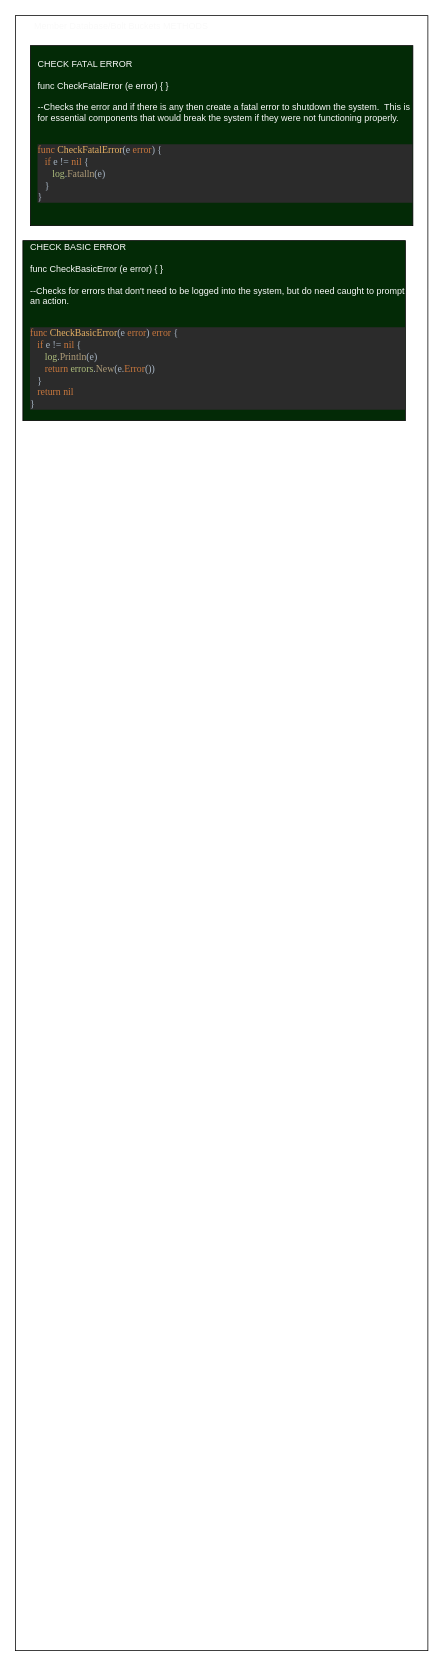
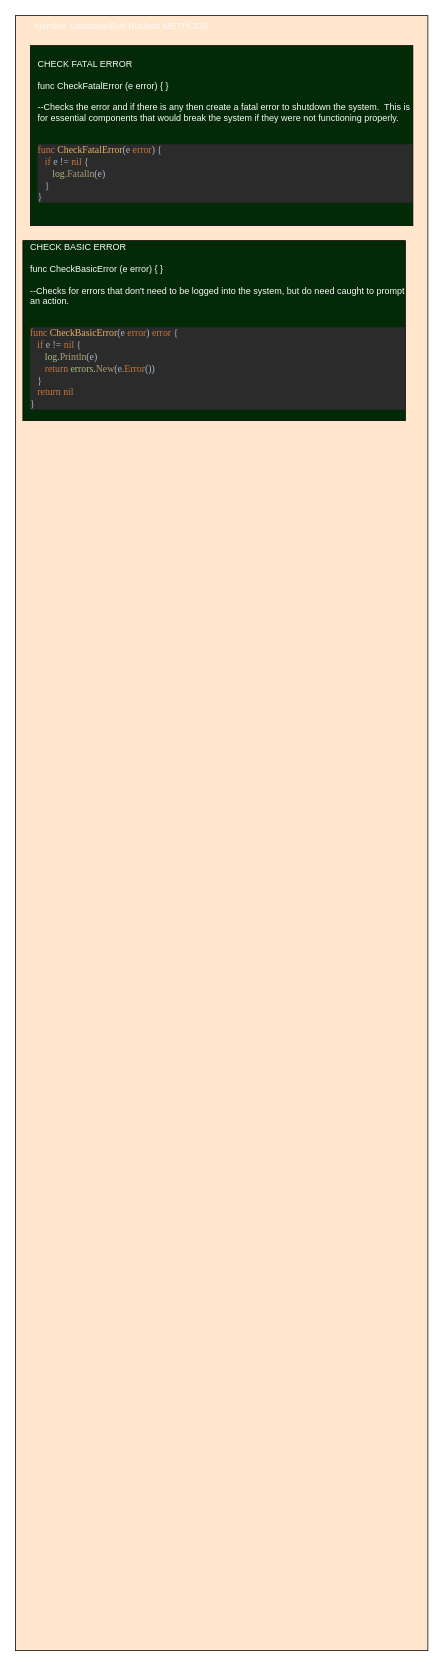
  <mxCell id="0" />
  <mxCell id="1" parent="0" />
- <mxCell id="2" value="&amp;nbsp;&amp;nbsp;&amp;nbsp;&amp;nbsp;&amp;nbsp;&amp;nbsp; Member Database/Bolt Buckets METHODS" style="rounded=0;whiteSpace=wrap;html=1;fontColor=#FAFAFA;align=left;verticalAlign=top;" vertex="1" parent="1"><mxGeometry x="20" y="20" width="550" height="2180" as="geometry" /></mxCell>
+ <mxCell id="2" value="&amp;nbsp;&amp;nbsp;&amp;nbsp;&amp;nbsp;&amp;nbsp;&amp;nbsp; Member Database/Bolt Buckets METHODS" style="rounded=0;whiteSpace=wrap;html=1;fontColor=#FAFAFA;align=left;verticalAlign=top;fillColor=#ffe6cc;" vertex="1" parent="1"><mxGeometry x="20" y="20" width="550" height="2180" as="geometry" /></mxCell>
  <mxCell id="3" value="&lt;div&gt;CHECK FATAL ERROR&lt;br&gt;&lt;/div&gt;&lt;div&gt;&lt;br&gt;&lt;/div&gt;&lt;div&gt;func CheckFatalError (e error) { }&lt;/div&gt;&lt;div&gt;&lt;br&gt;&lt;/div&gt;&lt;div&gt;--Checks the error and if there is any then create a fatal error to shutdown the system.&amp;nbsp; This is for essential components that would break the system if they were not functioning properly.&lt;br&gt;&lt;/div&gt;&lt;div&gt;&lt;br&gt;&lt;/div&gt;&lt;div&gt;&lt;pre style=&quot;background-color: #2b2b2b ; color: #a9b7c6 ; font-family: &amp;#34;consolas&amp;#34; ; font-size: 9.8pt&quot;&gt;&lt;span style=&quot;color: #c7773e&quot;&gt;func &lt;/span&gt;&lt;span style=&quot;color: #e6b163&quot;&gt;CheckFatalError&lt;/span&gt;(e &lt;span style=&quot;color: #c7773e&quot;&gt;error&lt;/span&gt;) {&lt;br&gt;   &lt;span style=&quot;color: #c7773e&quot;&gt;if &lt;/span&gt;e != &lt;span style=&quot;color: #c7773e&quot;&gt;nil &lt;/span&gt;{&lt;br&gt;      &lt;span style=&quot;color: #afbf7e&quot;&gt;log&lt;/span&gt;.&lt;span style=&quot;color: #b09d79&quot;&gt;Fatalln&lt;/span&gt;(e)&lt;br&gt;   }&lt;br&gt;}&lt;/pre&gt;&lt;/div&gt;" style="rounded=0;whiteSpace=wrap;html=1;fontColor=#FAFAFA;align=left;spacingLeft=8;fillColor=#032A06;" vertex="1" parent="1"><mxGeometry x="40" y="60" width="510" height="240" as="geometry" /></mxCell>
  <mxCell id="4" value="&lt;div&gt;CHECK BASIC ERROR&lt;br&gt;&lt;/div&gt;&lt;div&gt;&lt;br&gt;&lt;/div&gt;&lt;div&gt;func CheckBasicError (e error) { }&lt;/div&gt;&lt;div&gt;&lt;br&gt;&lt;/div&gt;&lt;div&gt;--Checks for errors that don't need to be logged into the system, but do need caught to prompt an action.&lt;br&gt;&lt;/div&gt;&lt;div&gt;&lt;br&gt;&lt;/div&gt;&lt;div&gt;&lt;pre style=&quot;background-color: #2b2b2b ; color: #a9b7c6 ; font-family: &amp;#34;consolas&amp;#34; ; font-size: 9.8pt&quot;&gt;&lt;span style=&quot;color: #c7773e&quot;&gt;func &lt;/span&gt;&lt;span style=&quot;color: #e6b163&quot;&gt;CheckBasicError&lt;/span&gt;(e &lt;span style=&quot;color: #c7773e&quot;&gt;error&lt;/span&gt;) &lt;span style=&quot;color: #c7773e&quot;&gt;error &lt;/span&gt;{&lt;br&gt;   &lt;span style=&quot;color: #c7773e&quot;&gt;if &lt;/span&gt;e != &lt;span style=&quot;color: #c7773e&quot;&gt;nil &lt;/span&gt;{&lt;br&gt;      &lt;span style=&quot;color: #afbf7e&quot;&gt;log&lt;/span&gt;.&lt;span style=&quot;color: #b09d79&quot;&gt;Println&lt;/span&gt;(e)&lt;br&gt;      &lt;span style=&quot;color: #c7773e&quot;&gt;return &lt;/span&gt;&lt;span style=&quot;color: #afbf7e&quot;&gt;errors&lt;/span&gt;.&lt;span style=&quot;color: #b09d79&quot;&gt;New&lt;/span&gt;(e.&lt;span style=&quot;color: #c7773e&quot;&gt;Error&lt;/span&gt;())&lt;br&gt;   }&lt;br&gt;   &lt;span style=&quot;color: #c7773e&quot;&gt;return nil&lt;br&gt;&lt;/span&gt;}&lt;/pre&gt;&lt;/div&gt;" style="rounded=0;whiteSpace=wrap;html=1;fontColor=#FAFAFA;align=left;spacingLeft=8;fillColor=#032A06;" vertex="1" parent="1"><mxGeometry x="30" y="320" width="510" height="240" as="geometry" /></mxCell>
